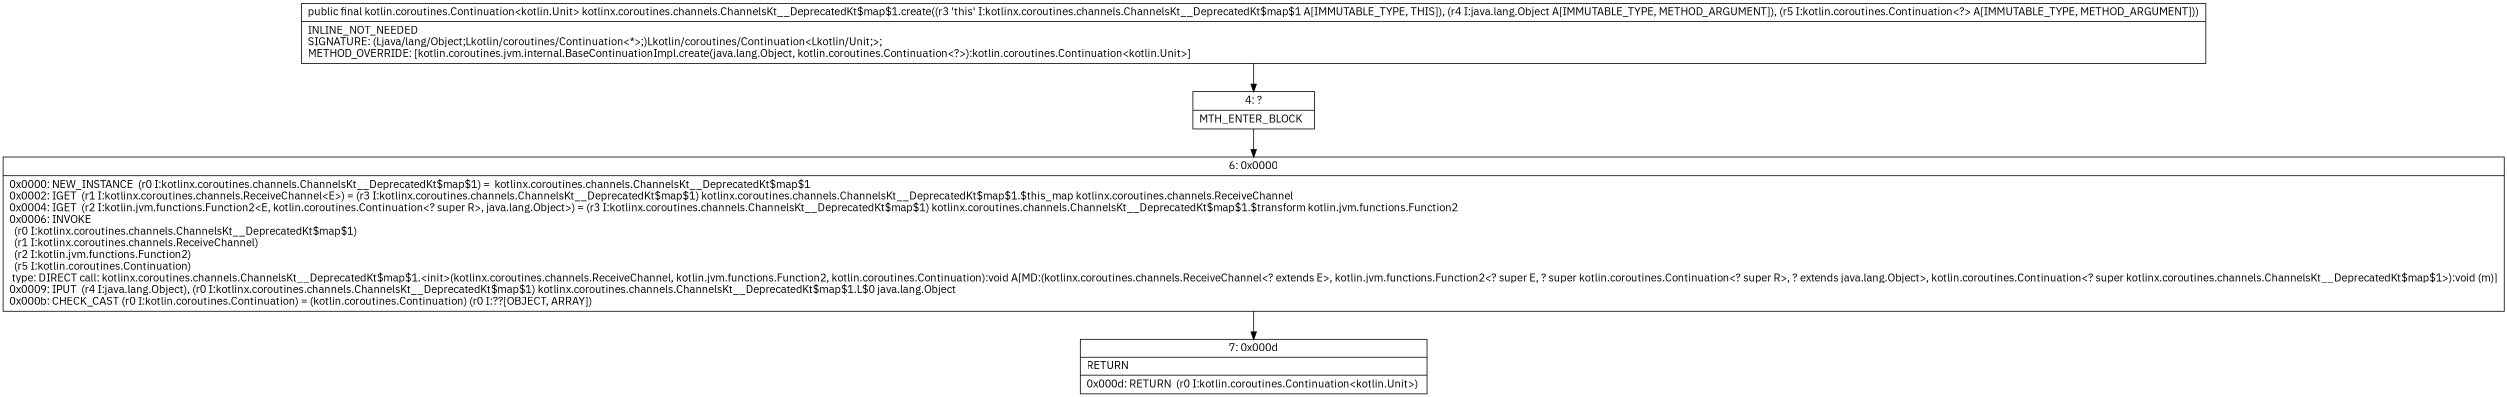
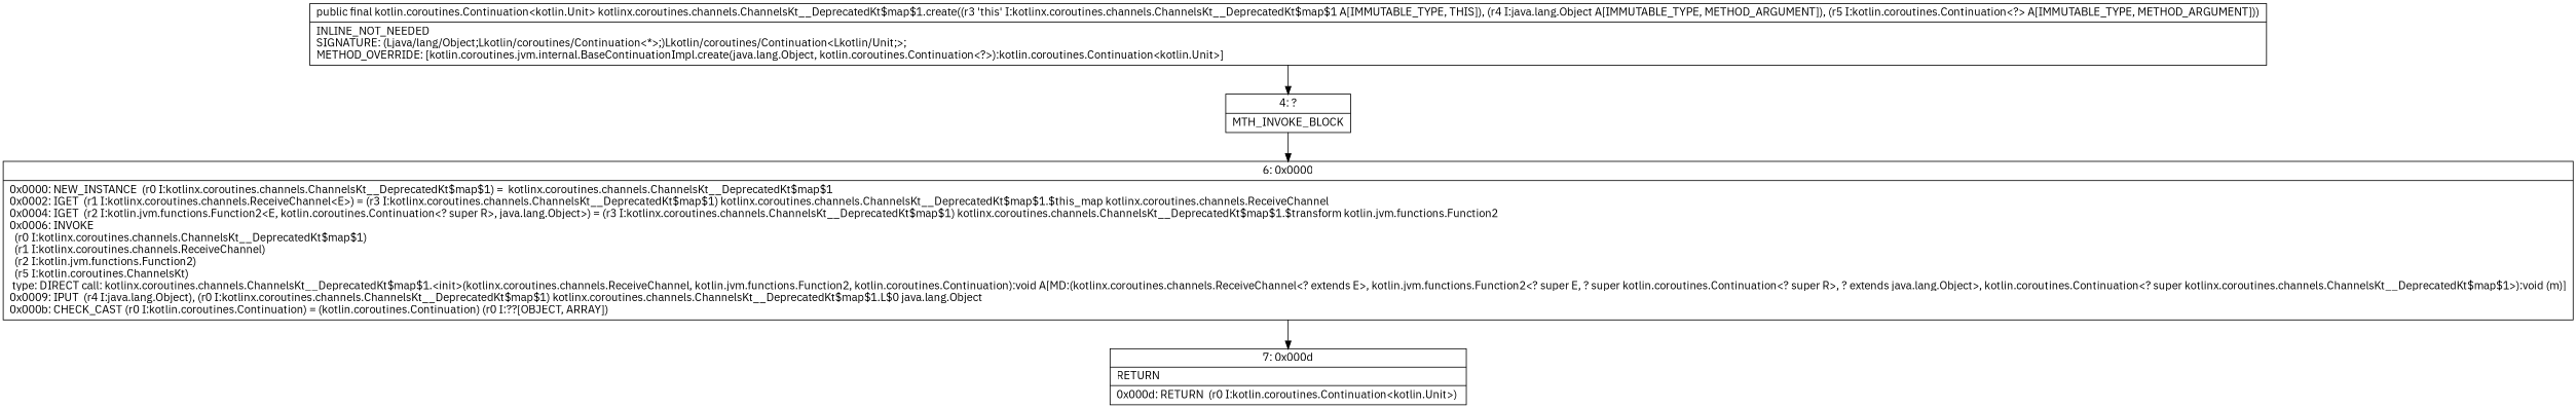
  digraph {
    fontname="IBM Plex Sans"
    node [fontname="IBM Plex Sans" shape=record]
    edge [fontname="IBM Plex Sans"]
-   n1 [label="{4\:\ ?|MTH_ENTER_BLOCK\l}"]
-   n2 [label="{6\:\ 0x0000|0x0000: NEW_INSTANCE  (r0 I:kotlinx.coroutines.channels.ChannelsKt__DeprecatedKt$map$1) =  kotlinx.coroutines.channels.ChannelsKt__DeprecatedKt$map$1 \l0x0002: IGET  (r1 I:kotlinx.coroutines.channels.ReceiveChannel\<E\>) = (r3 I:kotlinx.coroutines.channels.ChannelsKt__DeprecatedKt$map$1) kotlinx.coroutines.channels.ChannelsKt__DeprecatedKt$map$1.$this_map kotlinx.coroutines.channels.ReceiveChannel \l0x0004: IGET  (r2 I:kotlin.jvm.functions.Function2\<E, kotlin.coroutines.Continuation\<? super R\>, java.lang.Object\>) = (r3 I:kotlinx.coroutines.channels.ChannelsKt__DeprecatedKt$map$1) kotlinx.coroutines.channels.ChannelsKt__DeprecatedKt$map$1.$transform kotlin.jvm.functions.Function2 \l0x0006: INVOKE  \l  (r0 I:kotlinx.coroutines.channels.ChannelsKt__DeprecatedKt$map$1)\l  (r1 I:kotlinx.coroutines.channels.ReceiveChannel)\l  (r2 I:kotlin.jvm.functions.Function2)\l  (r5 I:kotlin.coroutines.Continuation)\l type: DIRECT call: kotlinx.coroutines.channels.ChannelsKt__DeprecatedKt$map$1.\<init\>(kotlinx.coroutines.channels.ReceiveChannel, kotlin.jvm.functions.Function2, kotlin.coroutines.Continuation):void A[MD:(kotlinx.coroutines.channels.ReceiveChannel\<? extends E\>, kotlin.jvm.functions.Function2\<? super E, ? super kotlin.coroutines.Continuation\<? super R\>, ? extends java.lang.Object\>, kotlin.coroutines.Continuation\<? super kotlinx.coroutines.channels.ChannelsKt__DeprecatedKt$map$1\>):void (m)]\l0x0009: IPUT  (r4 I:java.lang.Object), (r0 I:kotlinx.coroutines.channels.ChannelsKt__DeprecatedKt$map$1) kotlinx.coroutines.channels.ChannelsKt__DeprecatedKt$map$1.L$0 java.lang.Object \l0x000b: CHECK_CAST (r0 I:kotlin.coroutines.Continuation) = (kotlin.coroutines.Continuation) (r0 I:??[OBJECT, ARRAY]) \l}"]
+   n1 [label="{4\:\ ?|MTH_INVOKE_BLOCK\l}"]
+   n2 [label="{6\:\ 0x0000|0x0000: NEW_INSTANCE  (r0 I:kotlinx.coroutines.channels.ChannelsKt__DeprecatedKt$map$1) =  kotlinx.coroutines.channels.ChannelsKt__DeprecatedKt$map$1 \l0x0002: IGET  (r1 I:kotlinx.coroutines.channels.ReceiveChannel\<E\>) = (r3 I:kotlinx.coroutines.channels.ChannelsKt__DeprecatedKt$map$1) kotlinx.coroutines.channels.ChannelsKt__DeprecatedKt$map$1.$this_map kotlinx.coroutines.channels.ReceiveChannel \l0x0004: IGET  (r2 I:kotlin.jvm.functions.Function2\<E, kotlin.coroutines.Continuation\<? super R\>, java.lang.Object\>) = (r3 I:kotlinx.coroutines.channels.ChannelsKt__DeprecatedKt$map$1) kotlinx.coroutines.channels.ChannelsKt__DeprecatedKt$map$1.$transform kotlin.jvm.functions.Function2 \l0x0006: INVOKE  \l  (r0 I:kotlinx.coroutines.channels.ChannelsKt__DeprecatedKt$map$1)\l  (r1 I:kotlinx.coroutines.channels.ReceiveChannel)\l  (r2 I:kotlin.jvm.functions.Function2)\l  (r5 I:kotlin.coroutines.ChannelsKt)\l type: DIRECT call: kotlinx.coroutines.channels.ChannelsKt__DeprecatedKt$map$1.\<init\>(kotlinx.coroutines.channels.ReceiveChannel, kotlin.jvm.functions.Function2, kotlin.coroutines.Continuation):void A[MD:(kotlinx.coroutines.channels.ReceiveChannel\<? extends E\>, kotlin.jvm.functions.Function2\<? super E, ? super kotlin.coroutines.Continuation\<? super R\>, ? extends java.lang.Object\>, kotlin.coroutines.Continuation\<? super kotlinx.coroutines.channels.ChannelsKt__DeprecatedKt$map$1\>):void (m)]\l0x0009: IPUT  (r4 I:java.lang.Object), (r0 I:kotlinx.coroutines.channels.ChannelsKt__DeprecatedKt$map$1) kotlinx.coroutines.channels.ChannelsKt__DeprecatedKt$map$1.L$0 java.lang.Object \l0x000b: CHECK_CAST (r0 I:kotlin.coroutines.Continuation) = (kotlin.coroutines.Continuation) (r0 I:??[OBJECT, ARRAY]) \l}"]
    n3 [label="{7\:\ 0x000d|RETURN\l|0x000d: RETURN  (r0 I:kotlin.coroutines.Continuation\<kotlin.Unit\>) \l}"]
    n4 [label="{public final kotlin.coroutines.Continuation\<kotlin.Unit\> kotlinx.coroutines.channels.ChannelsKt__DeprecatedKt$map$1.create((r3 'this' I:kotlinx.coroutines.channels.ChannelsKt__DeprecatedKt$map$1 A[IMMUTABLE_TYPE, THIS]), (r4 I:java.lang.Object A[IMMUTABLE_TYPE, METHOD_ARGUMENT]), (r5 I:kotlin.coroutines.Continuation\<?\> A[IMMUTABLE_TYPE, METHOD_ARGUMENT]))  | INLINE_NOT_NEEDED\lSIGNATURE: (Ljava\/lang\/Object;Lkotlin\/coroutines\/Continuation\<*\>;)Lkotlin\/coroutines\/Continuation\<Lkotlin\/Unit;\>;\lMETHOD_OVERRIDE: [kotlin.coroutines.jvm.internal.BaseContinuationImpl.create(java.lang.Object, kotlin.coroutines.Continuation\<?\>):kotlin.coroutines.Continuation\<kotlin.Unit\>]\l}"]
    n1 -> n2
    n2 -> n3
    n4 -> n1
  }
